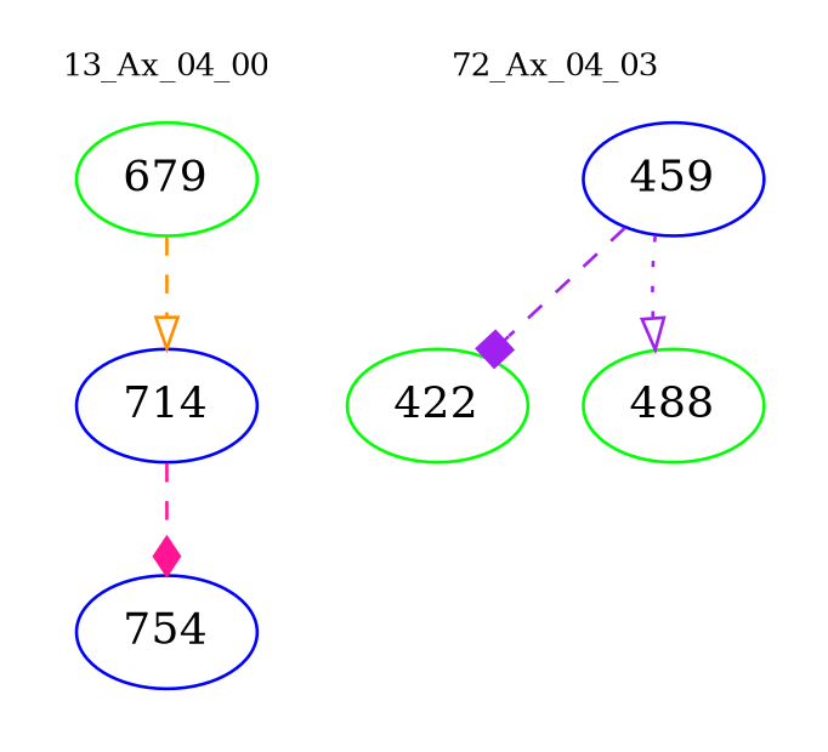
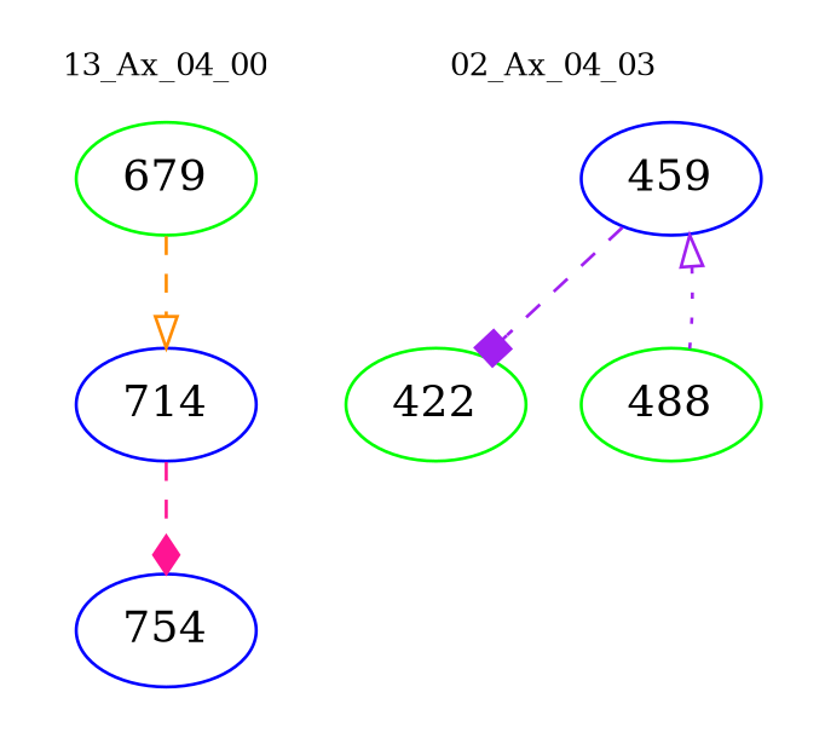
  digraph {
    node [color=blue]
    edge [arrowhead=onormal color=purple style=dashed]
    n1 [label=714]
    n2 [color=green label=679]
    n3 [label=754]
    n4 [label=459]
    n5 [color=green label=422]
    n6 [color=green label=488]
    subgraph cluster_1 {
      color=white
      fontsize=10
      label="13_Ax_04_00"
      n1
      n2
      n3
    }
    subgraph cluster_2 {
      color=white
      fontsize=10
-     label="72_Ax_04_03"
+     label="02_Ax_04_03"
      n4
      n5
      n6
    }
    n1 -> n3 [arrowhead=diamond color=deeppink]
    n2 -> n1 [color=darkorange]
    n4 -> n5 [arrowhead=box]
-   n4 -> n6 [style=dotted]
+   n6 -> n4 [style=dotted]
  }
